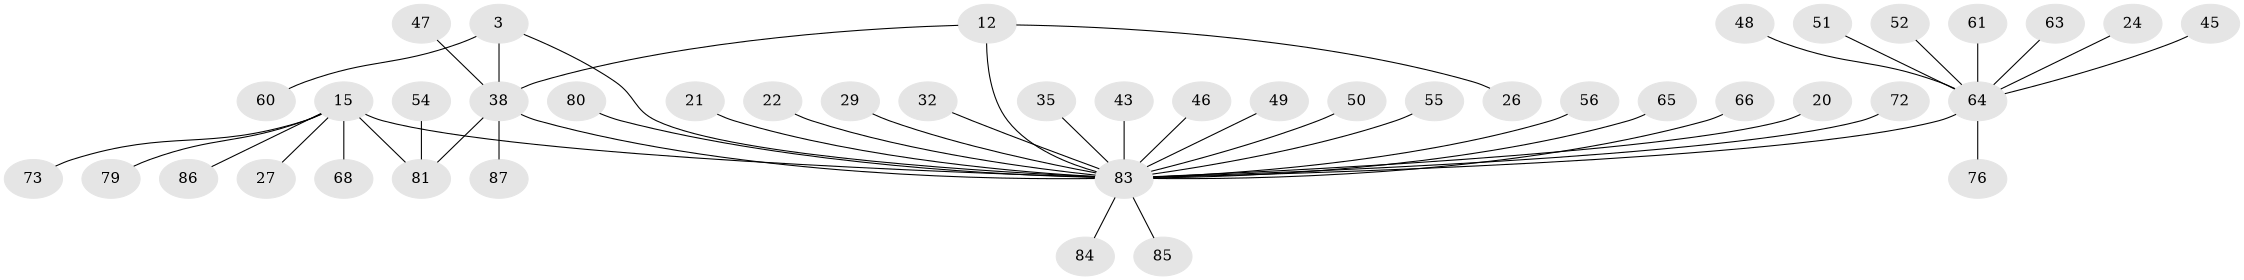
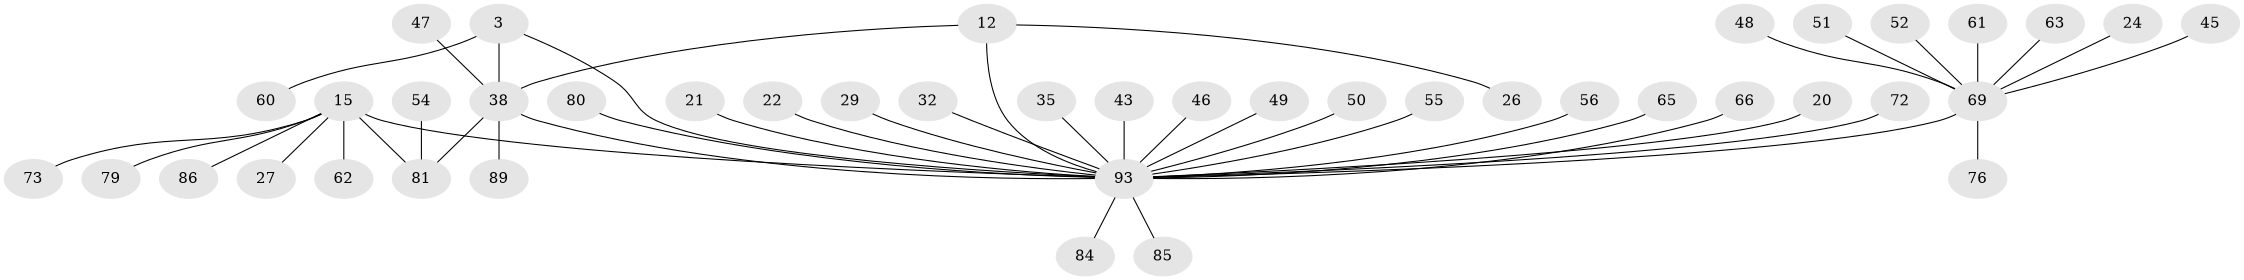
  graph {
    node [color=gray90 style=filled]
    3 [super="+1"]
    60 [super="+37"]
    n3 [label=38 super="+4+23"]
-   83 [super="+33+42+77+25+41+82+75"]
+   83 [super="+33+42+77+25+41+82+75" label=93]
    81 [super="+15+39"]
-   87 [super="+53"]
+   87 [super="+53" label=89]
    84
    85 [super="+64"]
    12 [super="+11"]
    26
    n11 [label=15 super="+13"]
    27
-   68
+   68 [label=62]
    73
    79
    86 [super="+71"]
    21
    22
-   69 [super="+8+28+38+44+58" label=64]
+   69 [super="+8+28+38+44+58"]
    76
    24
    29
    32
    35
    43
    45
    46
    47 [super="+36"]
    48
    49
    50
    51
    52
    54
    55
    56
    61
    63
    65
    66
    n41 [label=20]
    72
    80
    3 -- 60
    3 -- n3 [weight=4]
    3 -- 83
    n3 -- 83 [weight=3]
    n3 -- 81
    n3 -- 87
    83 -- 84
    83 -- 85
    12 -- n3
    12 -- 83 [weight=4]
    12 -- 26
    n11 -- 83 [weight=6]
    n11 -- 81 [weight=4]
    n11 -- 27
    n11 -- 68
    n11 -- 73
    n11 -- 79
    n11 -- 86
    21 -- 83
    22 -- 83
    69 -- 83 [weight=11]
    69 -- 76
    24 -- 69
    29 -- 83
    32 -- 83
    35 -- 83
    43 -- 83
    45 -- 69
    46 -- 83
    47 -- n3
    48 -- 69
    49 -- 83
    50 -- 83
    51 -- 69
    52 -- 69
    54 -- 81
    55 -- 83
    56 -- 83
    61 -- 69
    63 -- 69
    65 -- 83
    66 -- 83
    n41 -- 83
    72 -- 83
    80 -- 83
  }
